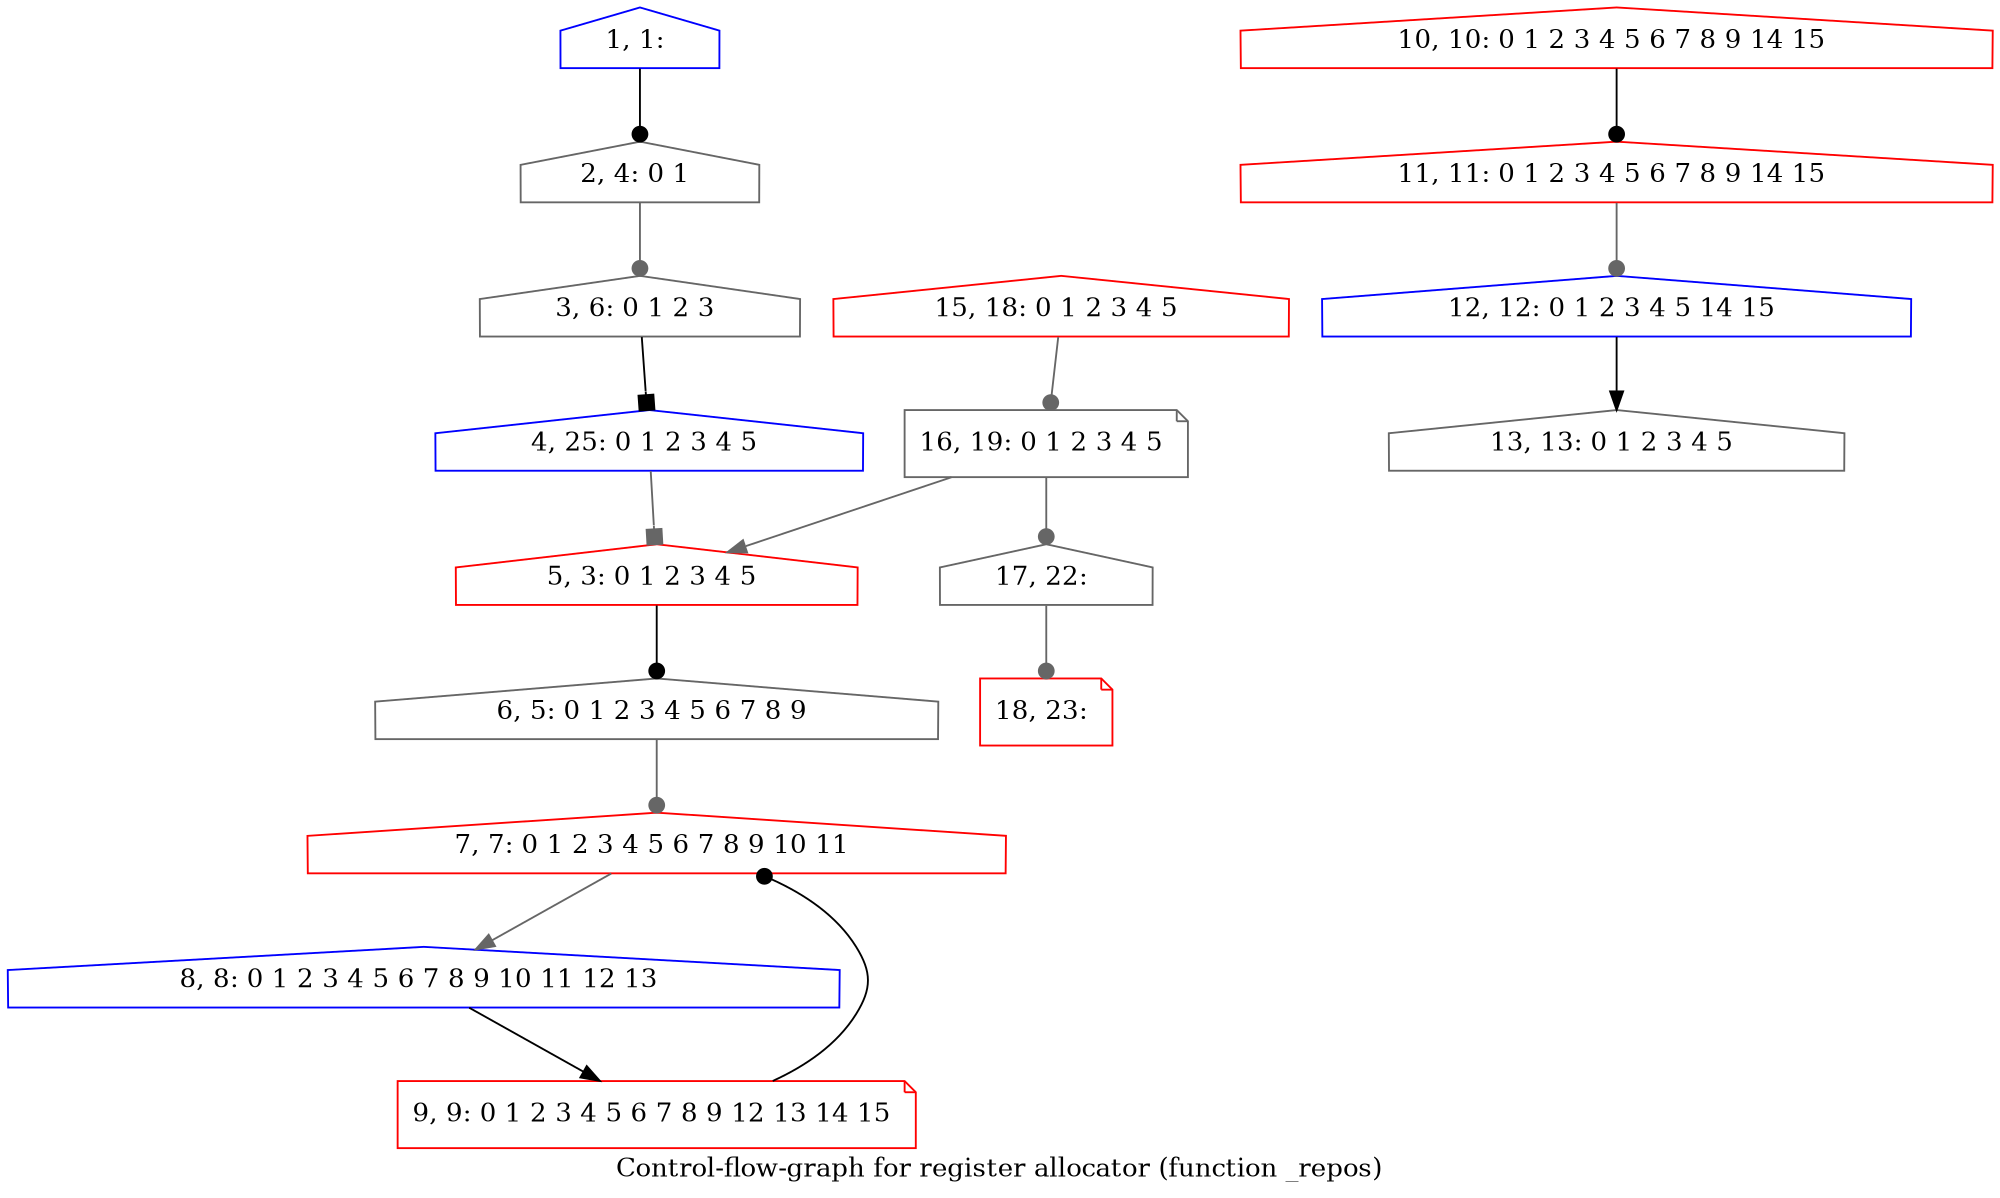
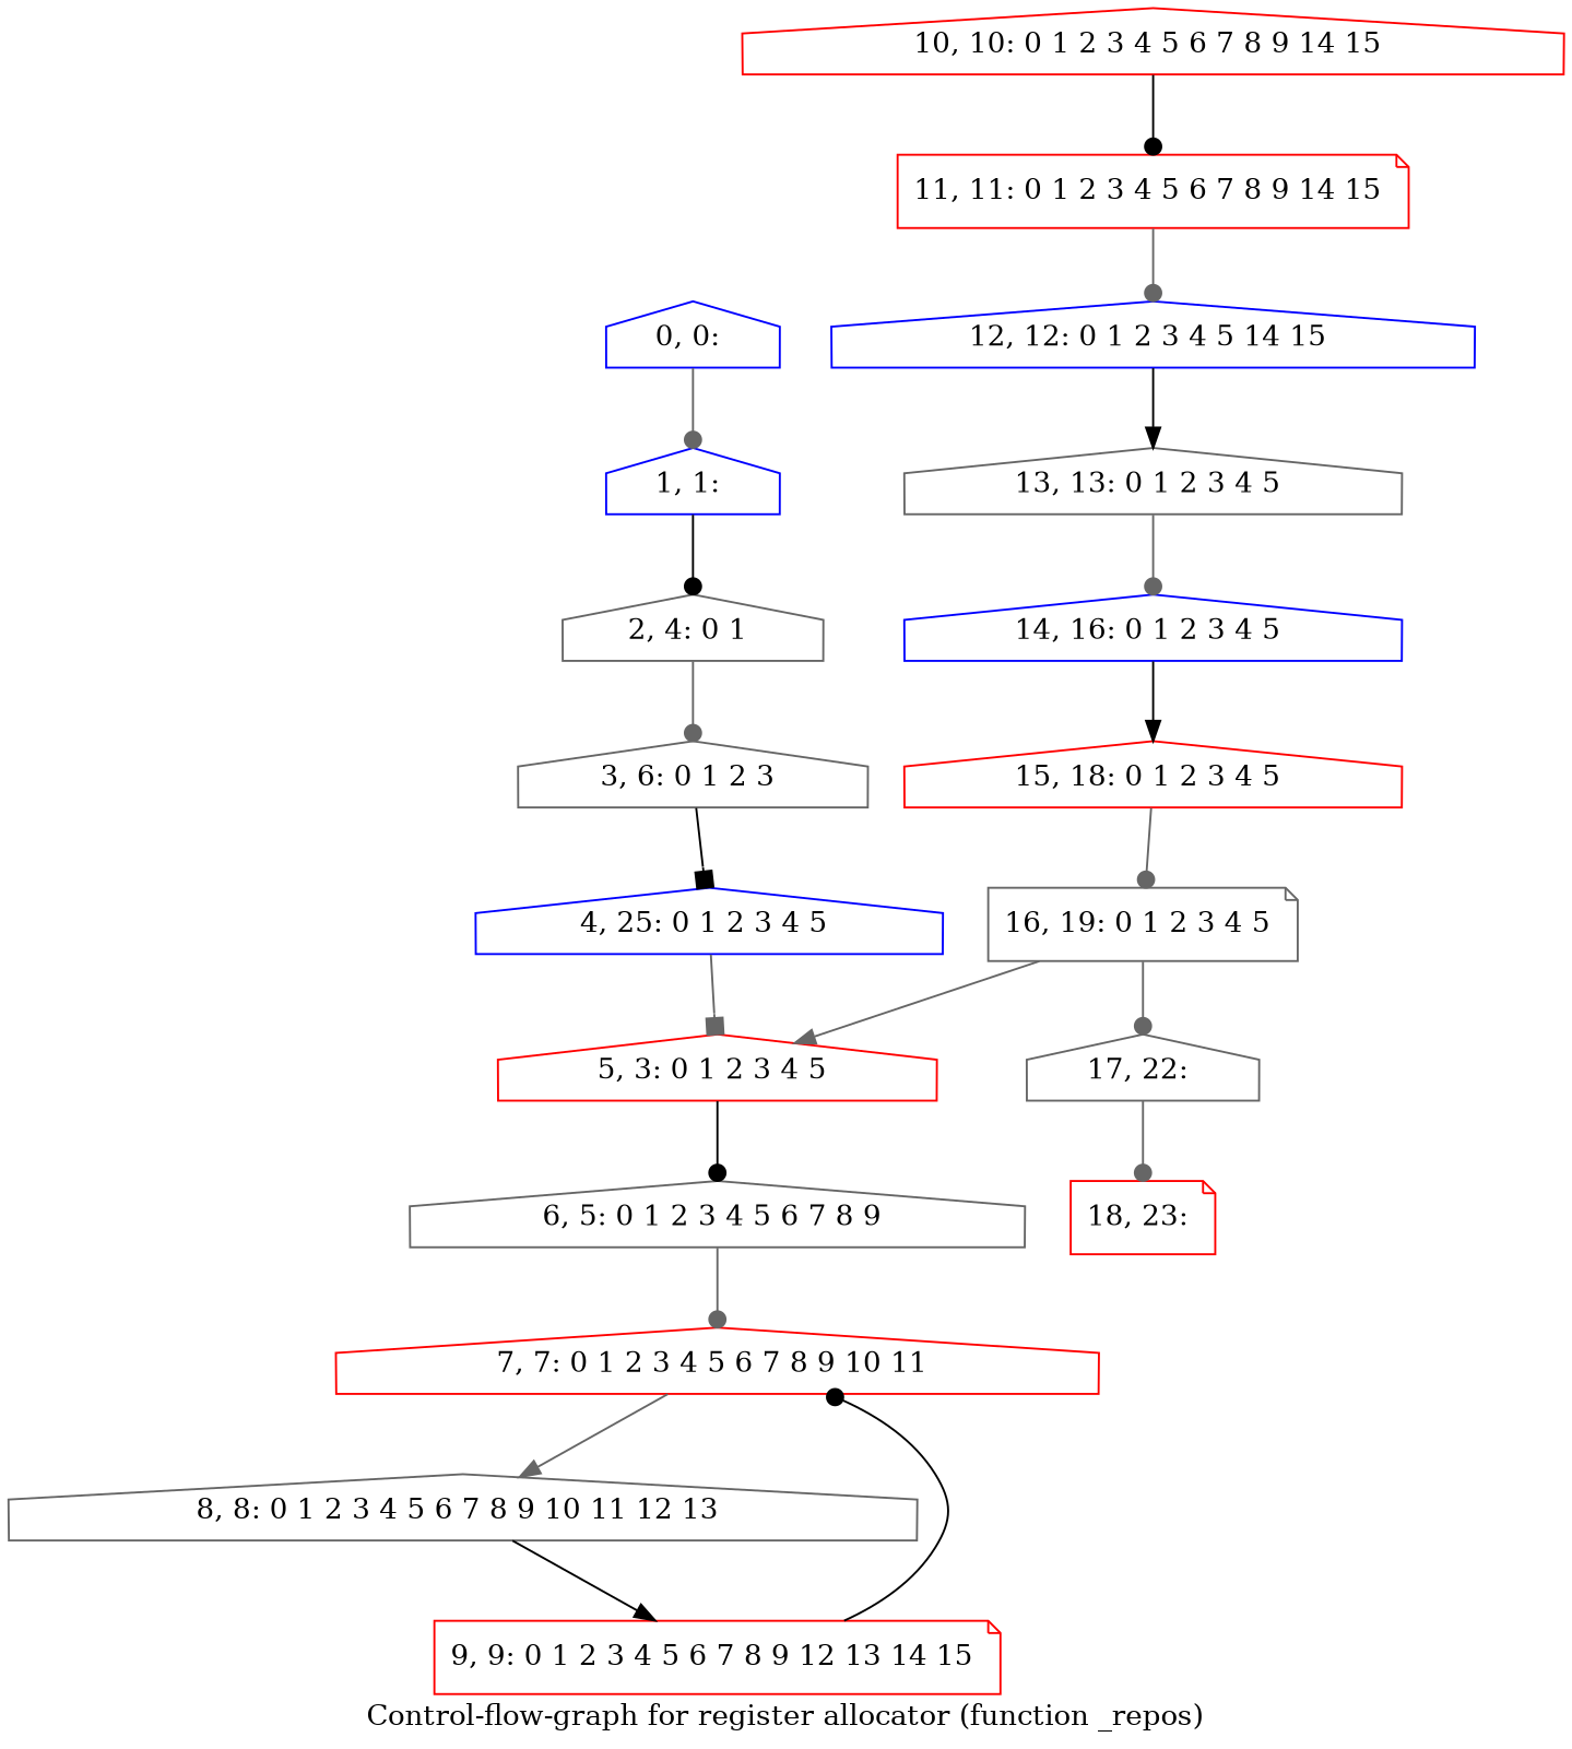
  digraph {
    label="Control-flow-graph for register allocator (function _repos)"
    node [color=red shape=house]
    edge [arrowhead=dot color=gray40]
+   n1 [color=blue label="0, 0: "]
    n2 [color=blue label="1, 1: "]
    n3 [color=gray40 label="2, 4: 0 1 "]
    n4 [color=gray40 label="3, 6: 0 1 2 3 "]
    n5 [color=blue label="4, 25: 0 1 2 3 4 5 "]
    n6 [label="5, 3: 0 1 2 3 4 5 "]
    n7 [color=gray40 label="6, 5: 0 1 2 3 4 5 6 7 8 9 "]
    n8 [label="7, 7: 0 1 2 3 4 5 6 7 8 9 10 11 "]
-   n9 [color=blue label="8, 8: 0 1 2 3 4 5 6 7 8 9 10 11 12 13 "]
+   n9 [color=gray40 label="8, 8: 0 1 2 3 4 5 6 7 8 9 10 11 12 13 "]
    n10 [label="9, 9: 0 1 2 3 4 5 6 7 8 9 12 13 14 15 " shape=note]
    n11 [label="10, 10: 0 1 2 3 4 5 6 7 8 9 14 15 "]
-   n12 [label="11, 11: 0 1 2 3 4 5 6 7 8 9 14 15 "]
+   n12 [label="11, 11: 0 1 2 3 4 5 6 7 8 9 14 15 " shape=note]
    n13 [color=blue label="12, 12: 0 1 2 3 4 5 14 15 "]
    n14 [color=gray40 label="13, 13: 0 1 2 3 4 5 "]
+   n15 [color=blue label="14, 16: 0 1 2 3 4 5 "]
    n16 [label="15, 18: 0 1 2 3 4 5 "]
    n17 [color=gray40 label="16, 19: 0 1 2 3 4 5 " shape=note]
    n18 [color=gray40 label="17, 22: "]
    n19 [label="18, 23: " shape=note]
+   n1 -> n2
    n2 -> n3 [color=black]
    n3 -> n4
    n4 -> n5 [arrowhead=box color=black]
    n5 -> n6 [arrowhead=box]
    n6 -> n7 [color=black]
    n7 -> n8
    n8 -> n9 [arrowhead=normal]
    n9 -> n10 [arrowhead=normal color=black]
    n10 -> n8 [color=black]
    n11 -> n12 [color=black]
    n12 -> n13
    n13 -> n14 [arrowhead=normal color=black]
+   n14 -> n15
+   n15 -> n16 [arrowhead=normal color=black]
    n16 -> n17
    n17 -> n6 [arrowhead=normal]
    n17 -> n18
    n18 -> n19
  }
